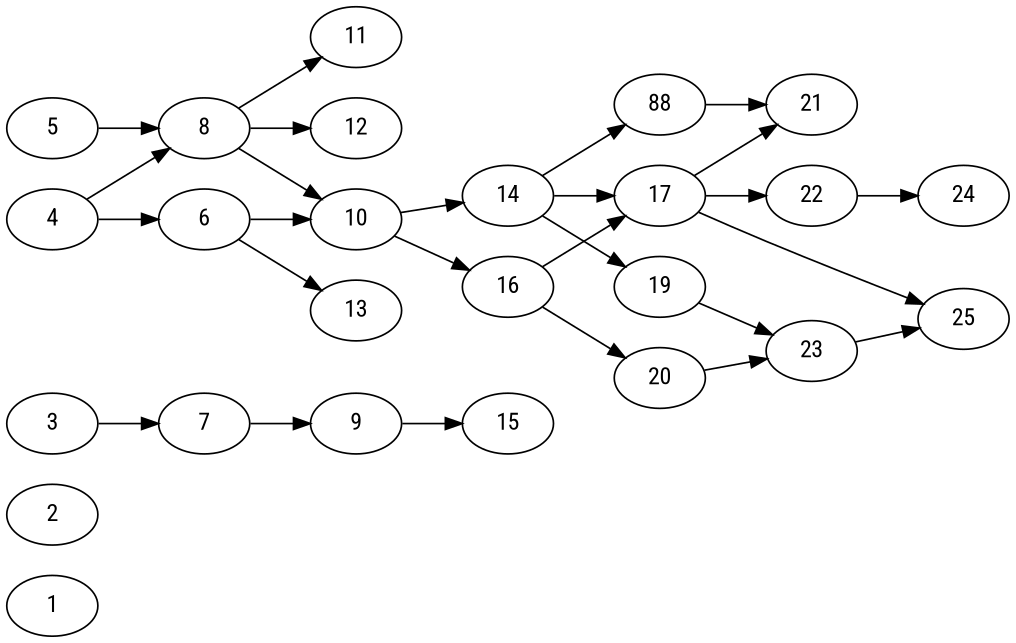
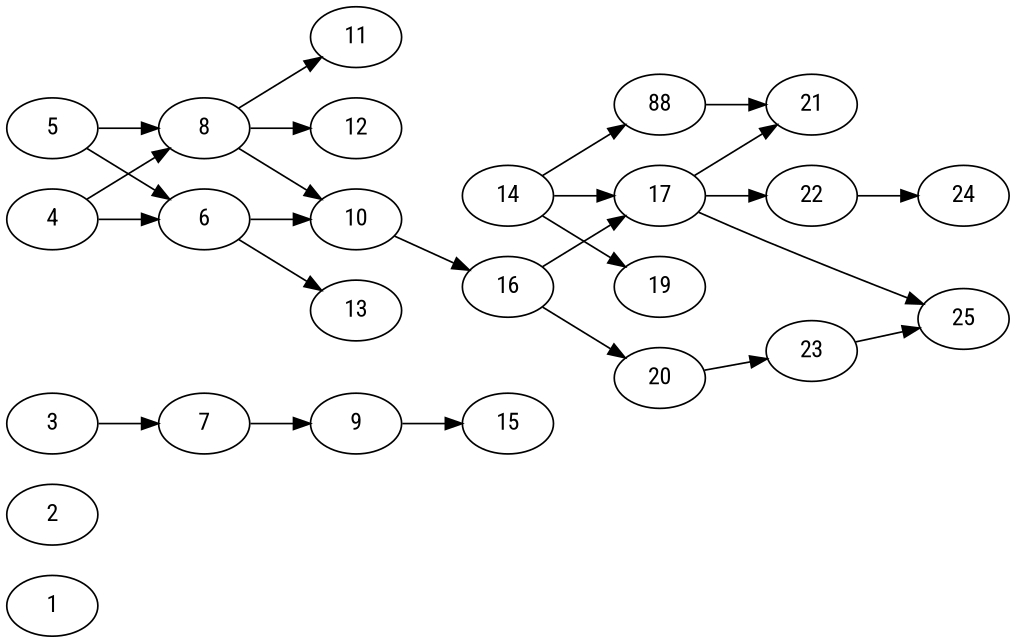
  digraph {
    fontname="Roboto Condensed"
    rankdir=LR
    node [alpha=0.11 fontname="Roboto Condensed"]
    edge [fontname="Roboto Condensed"]
    1 [alpha=0.03 expect_size=2755569347241444]
    2 [alpha=0.14 expect_size=59655945373527760]
    3 [alpha=0.07 expect_size=412640157836550976]
    7 [alpha=0.16 expect_size=212238971999558496]
    9 [alpha=0.15 expect_size=4344846195351049]
    15 [alpha=0.15 expect_size=244336135670234873856]
    4 [alpha=0.18 expect_size=7527264344690252]
    6 [expect_size=5569767620557147]
    8 [expect_size=5050993459642946]
    10 [alpha=0.08 expect_size=41475611181709262848]
    13 [expect_size=2624891484199128576]
    11 [alpha=0.04 expect_size=663897668687457408]
    12 [alpha=0.03 expect_size=1172367878615661824]
    14 [expect_size=28779396843268636]
    16 [alpha=0.02 expect_size=897236251059782016]
    5 [alpha=0.09 expect_size=181867510701576159232]
    17 [alpha=0.18 expect_size=1168921659920007299072]
    n18 [alpha=0.17 expect_size=28656167921659372 label=88]
    19 [alpha=0.05 expect_size=378094749052856958976]
    20 [alpha=0.09 expect_size=596446923748032905216]
    21 [alpha=0.01 expect_size=2711972300582357]
    22 [alpha=0.15 expect_size=3122328534013044]
    25 [alpha=0.14 expect_size=2077025168565852672]
    23 [alpha=0.18 expect_size=13813360441371448]
    24 [alpha=0.08 expect_size=1227109713362902016]
    3 -> 7
    7 -> 9
    9 -> 15
    4 -> 6
    4 -> 8
    6 -> 10
    6 -> 13
    8 -> 10
    8 -> 11
    8 -> 12
-   10 -> 14
    10 -> 16
    14 -> 17
    14 -> n18
    14 -> 19
    16 -> 17
    16 -> 20
+   5 -> 6
    5 -> 8
    17 -> 21
    17 -> 22
    17 -> 25
    n18 -> 21
-   19 -> 23
    20 -> 23
    22 -> 24
    23 -> 25
  }
